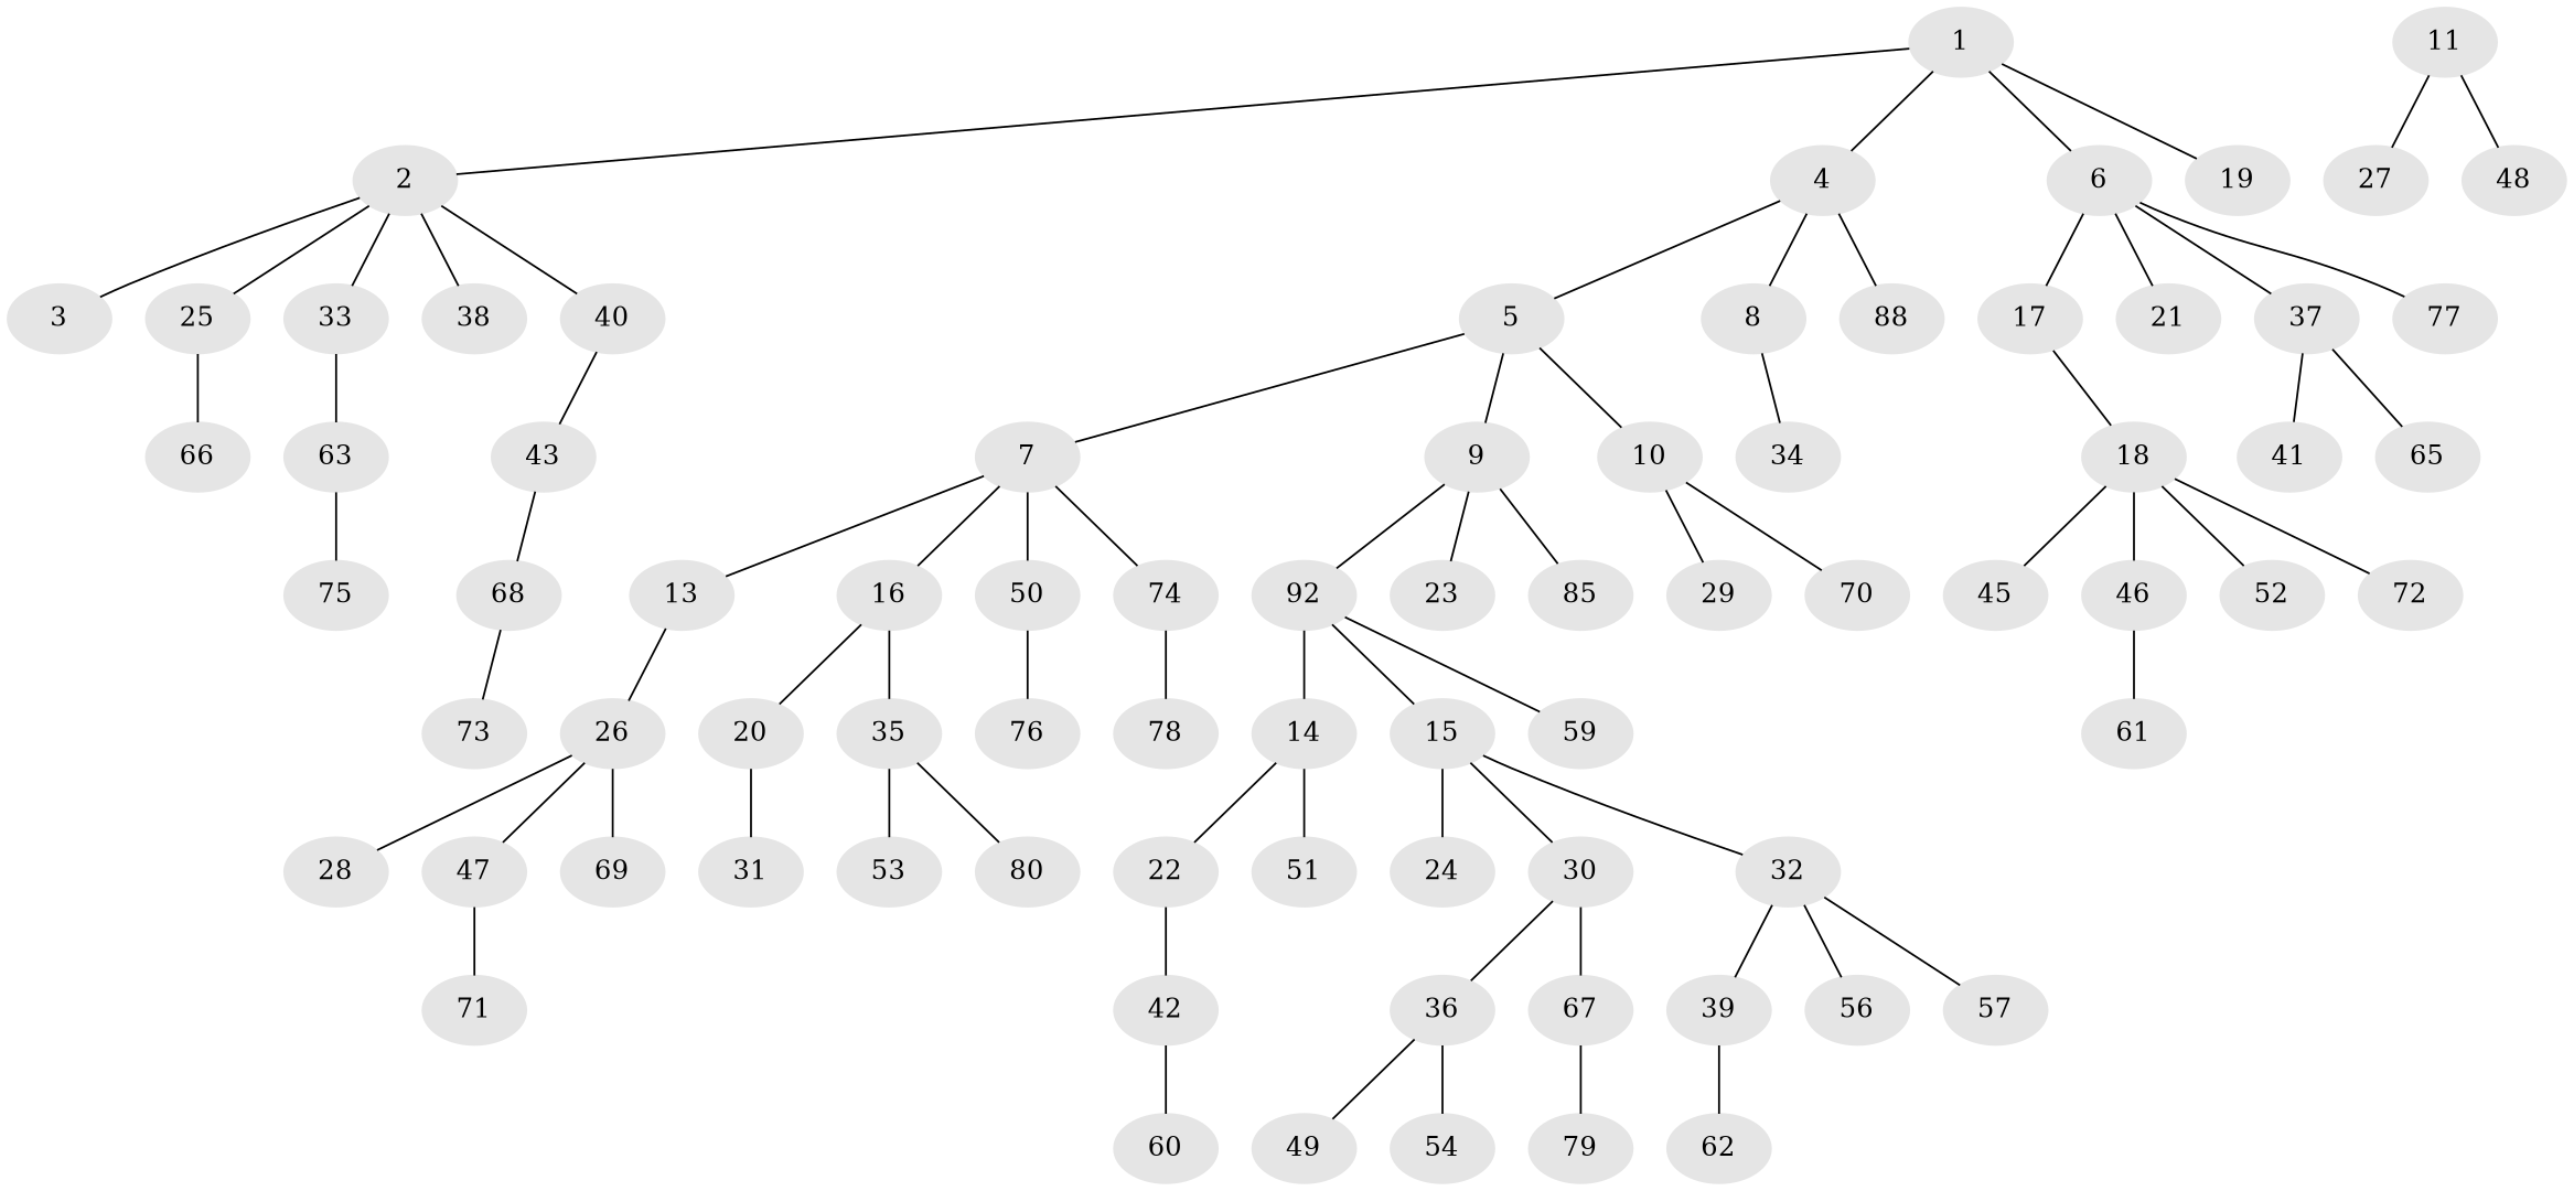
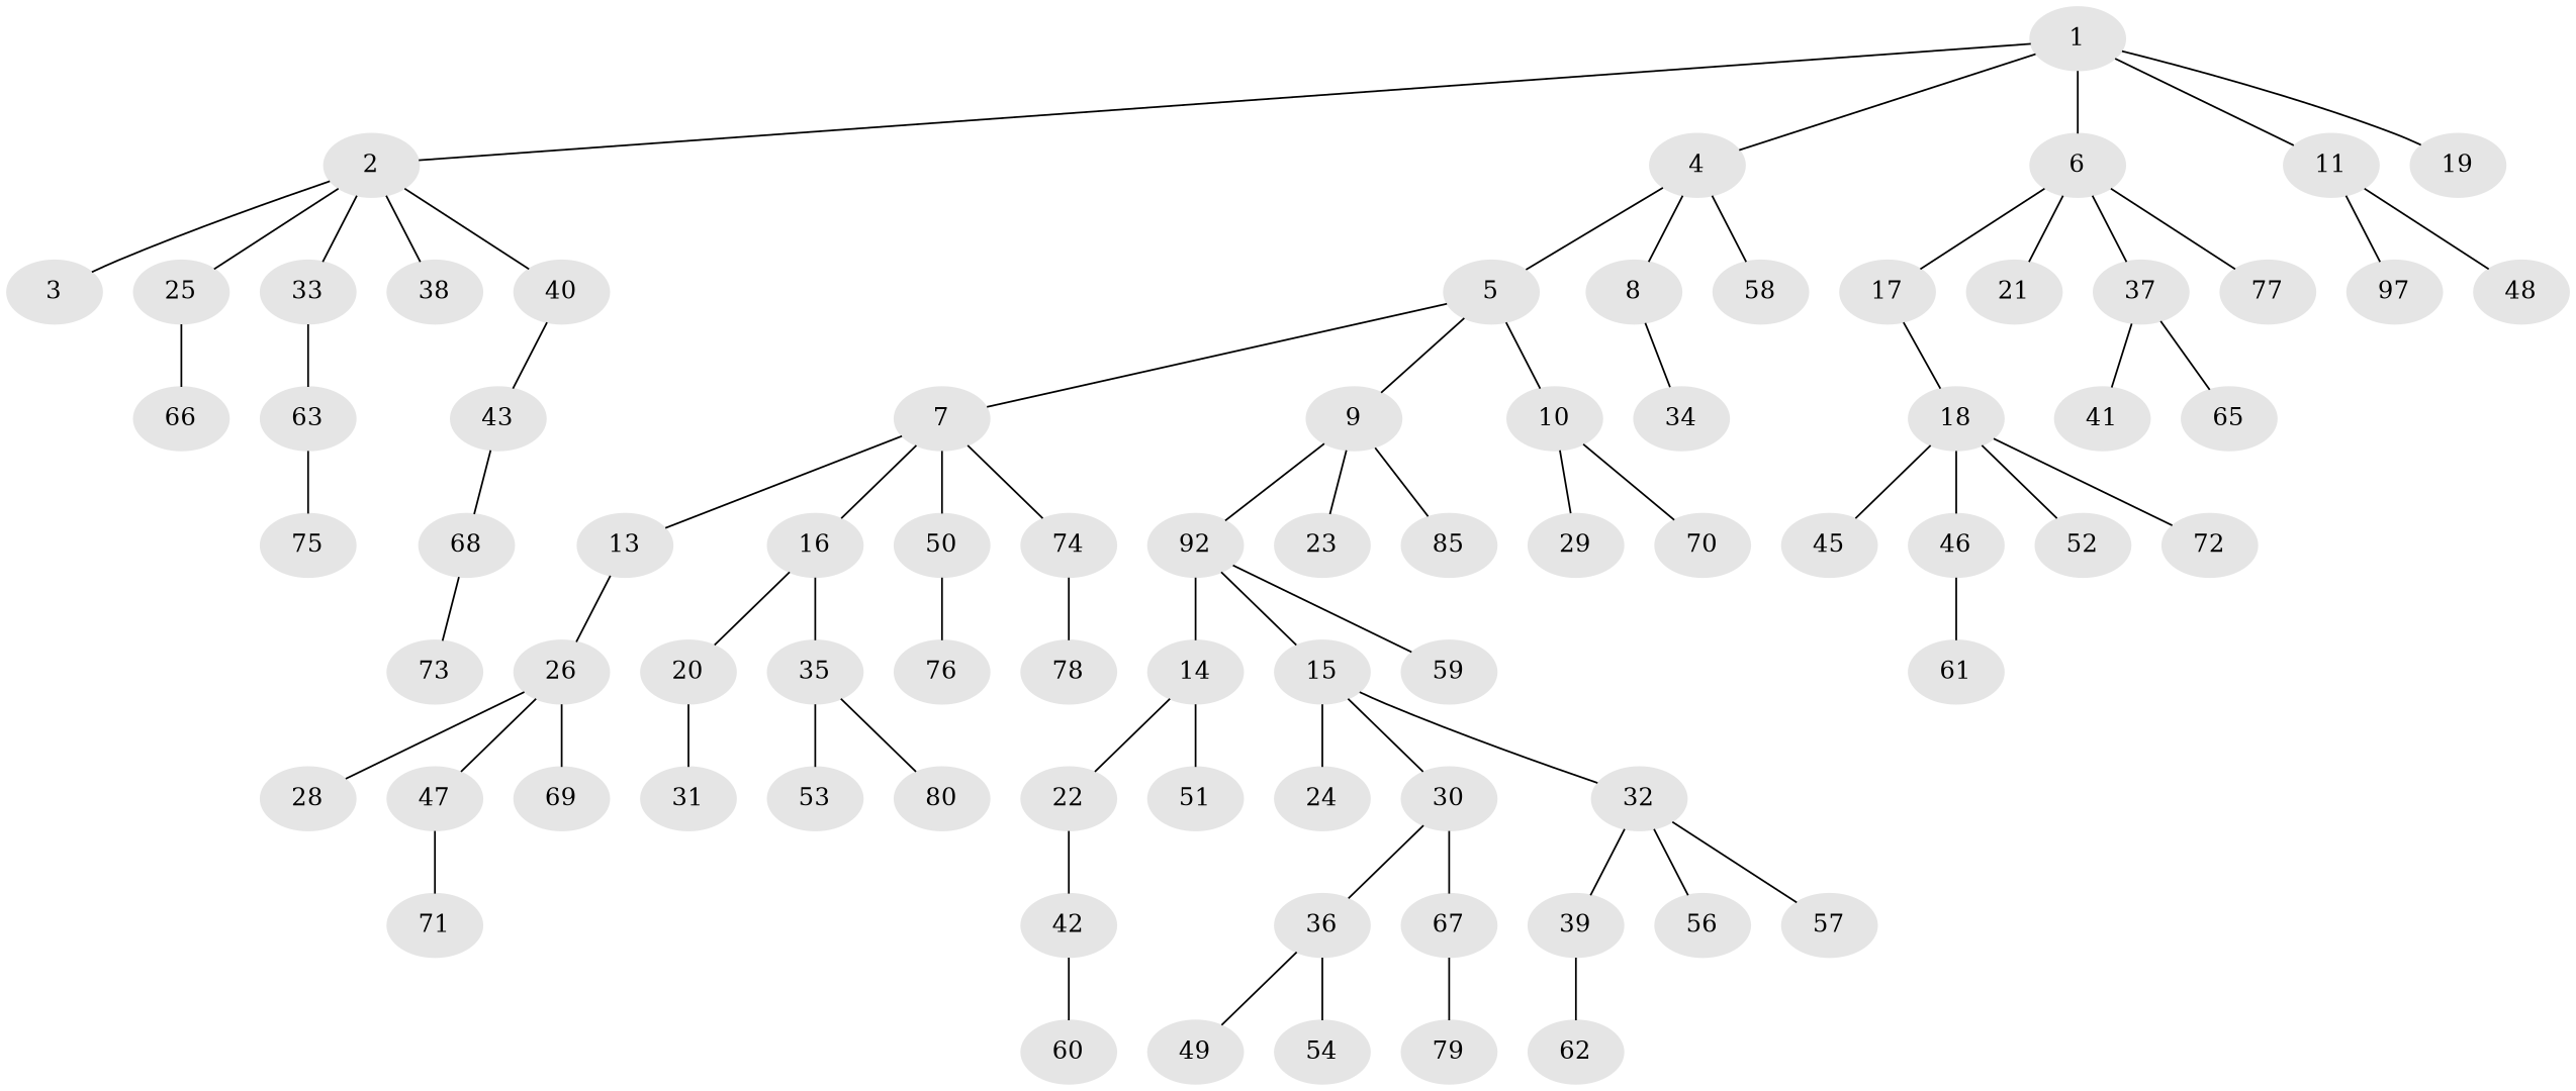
  graph {
    node [color=gray90 style=filled]
    1
    2
    4
    6
    11
    19
    3
    25
    33
    38
    40
    5
    8
-   58 [label=88]
+   58
    17
    21
    37
    77
-   27
+   27 [label=97]
    48
    66
    63
    43
    7
    9
    10
    34
    13
    16
    50
    74
    n32 [label=92]
    23
    n34 [label=85]
    29
    70
    18
    41
    65
    26
    20
    35
    76
    78
    14
    15
    59
    22
    51
    24
    30
    32
    28
    47
    69
    42
    36
    67
    39
    56
    57
    31
    53
    80
    45
    46
    52
    72
    61
    60
    71
    49
    54
    79
    62
    75
    68
    73
    1 -- 2
    1 -- 4
    1 -- 6
+   1 -- 11
    1 -- 19
    2 -- 3
    2 -- 25
    2 -- 33
    2 -- 38
    2 -- 40
    4 -- 5
    4 -- 8
    4 -- 58
    6 -- 17
    6 -- 21
    6 -- 37
    6 -- 77
    11 -- 27
    11 -- 48
    25 -- 66
    33 -- 63
    40 -- 43
    5 -- 7
    5 -- 9
    5 -- 10
    8 -- 34
    17 -- 18
    37 -- 41
    37 -- 65
    63 -- 75
    43 -- 68
    7 -- 13
    7 -- 16
    7 -- 50
    7 -- 74
    9 -- n32
    9 -- 23
    9 -- n34
    10 -- 29
    10 -- 70
    13 -- 26
    16 -- 20
    16 -- 35
    50 -- 76
    74 -- 78
    n32 -- 14
    n32 -- 15
    n32 -- 59
    18 -- 45
    18 -- 46
    18 -- 52
    18 -- 72
    26 -- 28
    26 -- 47
    26 -- 69
    20 -- 31
    35 -- 53
    35 -- 80
    14 -- 22
    14 -- 51
    15 -- 24
    15 -- 30
    15 -- 32
    22 -- 42
    30 -- 36
    30 -- 67
    32 -- 39
    32 -- 56
    32 -- 57
    47 -- 71
    42 -- 60
    36 -- 49
    36 -- 54
    67 -- 79
    39 -- 62
    46 -- 61
    68 -- 73
  }
